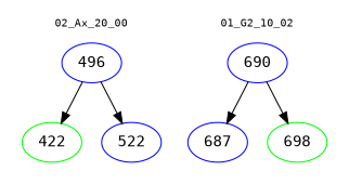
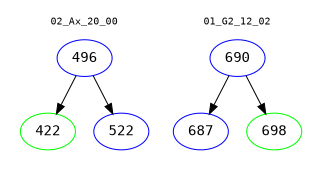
  digraph {
    fontname="DejaVu Sans Mono"
    node [color=blue fontname="DejaVu Sans Mono"]
    edge [color=black fontname="DejaVu Sans Mono"]
    n1 [label=496]
    n2 [color=green label=422]
    n3 [label=522]
    n4 [label=690]
    n5 [label=687]
    n6 [color=green label=698]
    subgraph cluster_1 {
      color=white
      fontsize=10
      label="02_Ax_20_00"
      n1
      n2
      n3
    }
    subgraph cluster_2 {
      color=white
      fontsize=10
-     label="01_G2_10_02"
+     label="01_G2_12_02"
      n4
      n5
      n6
    }
    n1 -> n2
    n1 -> n3
    n4 -> n5
    n4 -> n6
  }
